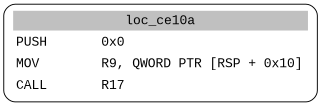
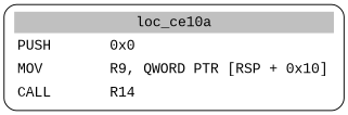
  digraph {
-   n1 [fontname="Courier New" label=<<table border="0" cellborder="0" cellpadding="3"><tr><td align="center" colspan="2" bgcolor="grey">loc_ce10a</td></tr><tr><td align="left">PUSH       0x0</td></tr><tr><td align="left">MOV        R9, QWORD PTR [RSP + 0x10]</td></tr><tr><td align="left">CALL       R17</td></tr></table>> shape=Mrecord]
+   n1 [fontname="Courier New" label=<<table border="0" cellborder="0" cellpadding="3"><tr><td align="center" colspan="2" bgcolor="grey">loc_ce10a</td></tr><tr><td align="left">PUSH       0x0</td></tr><tr><td align="left">MOV        R9, QWORD PTR [RSP + 0x10]</td></tr><tr><td align="left">CALL       R14</td></tr></table>> shape=Mrecord]
  }
